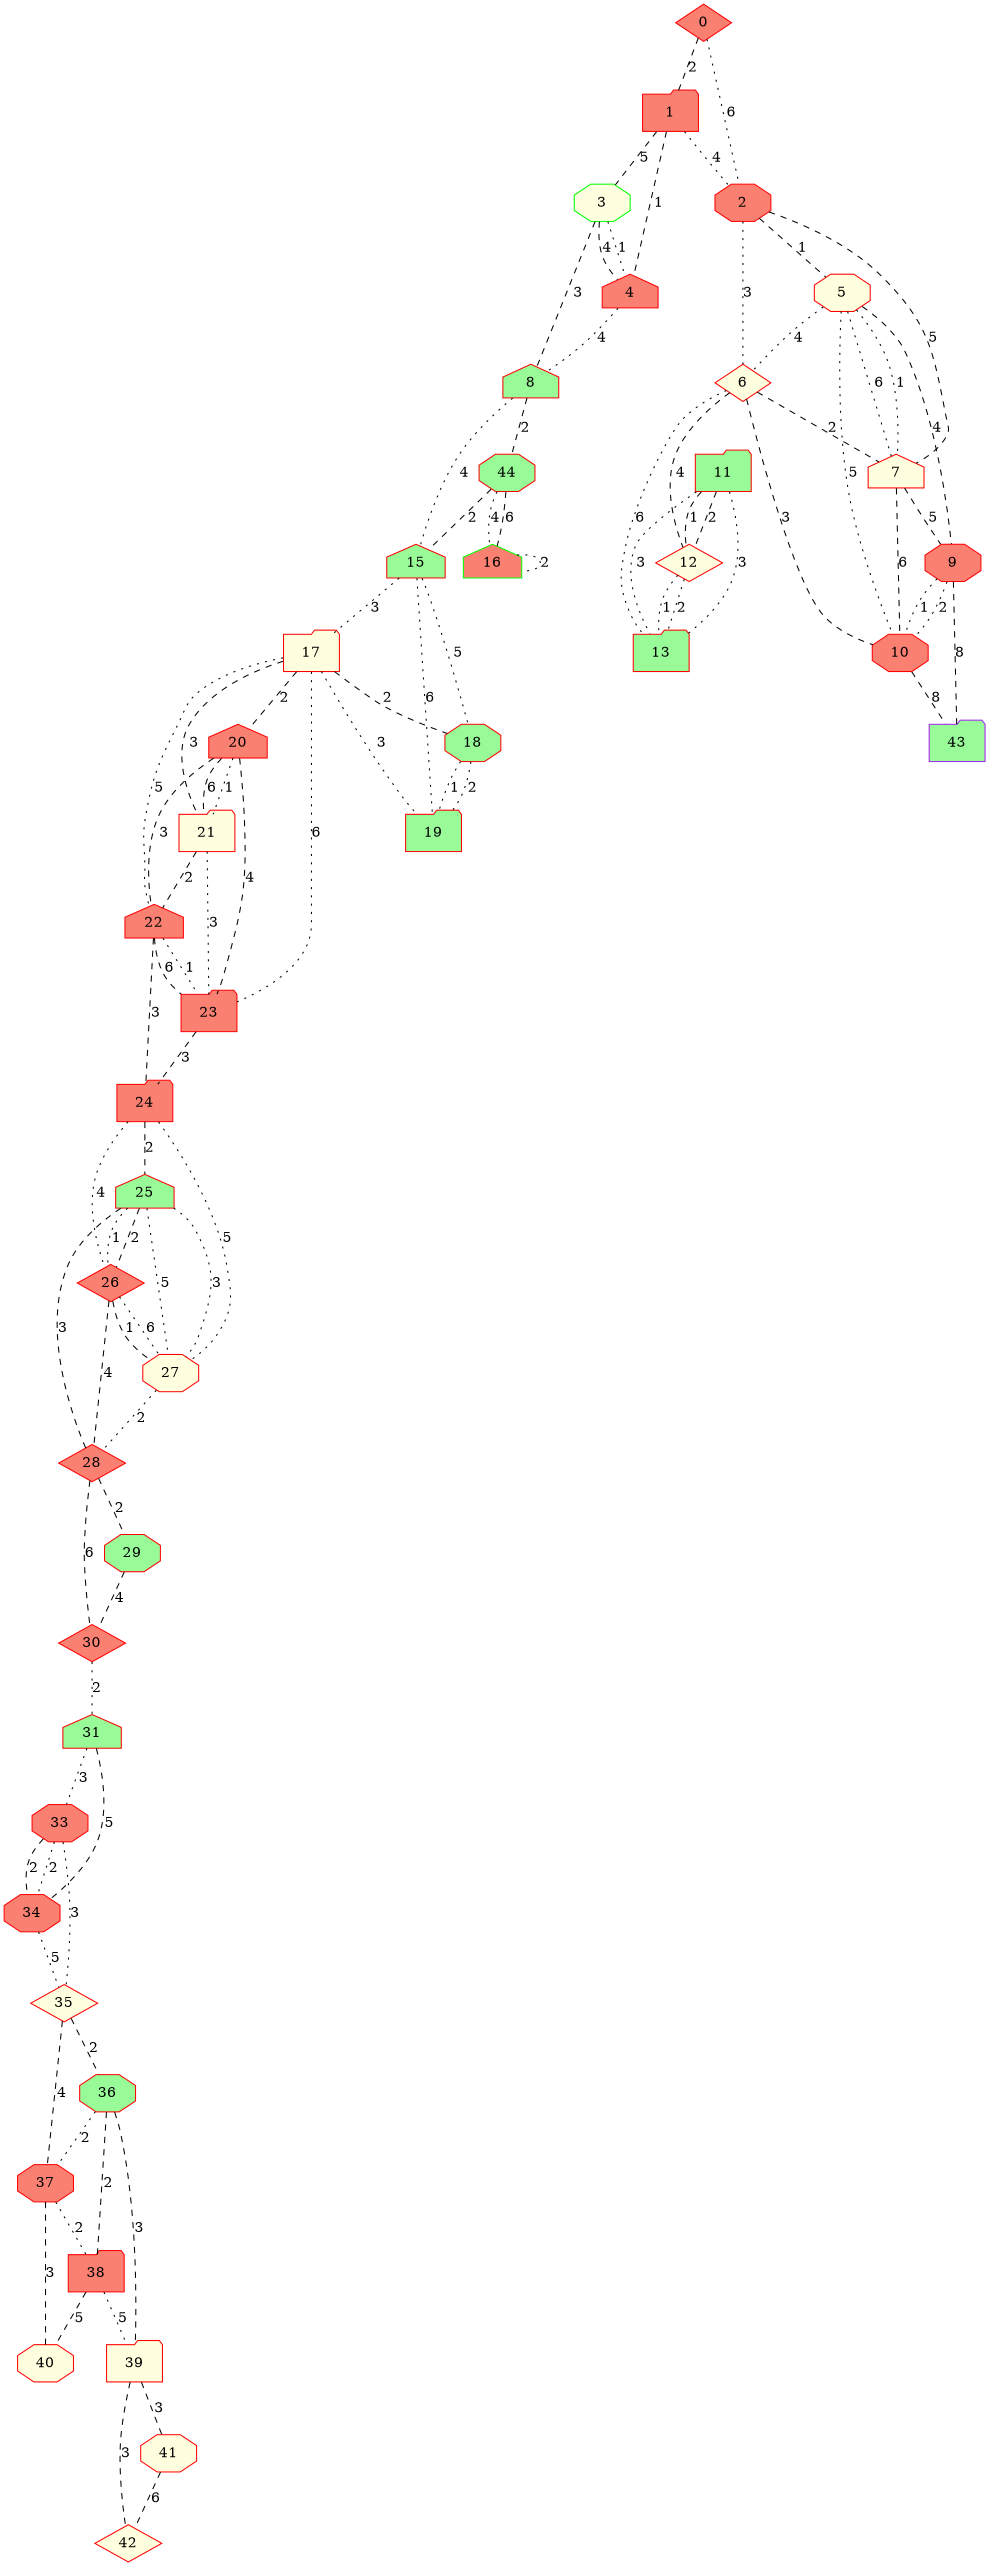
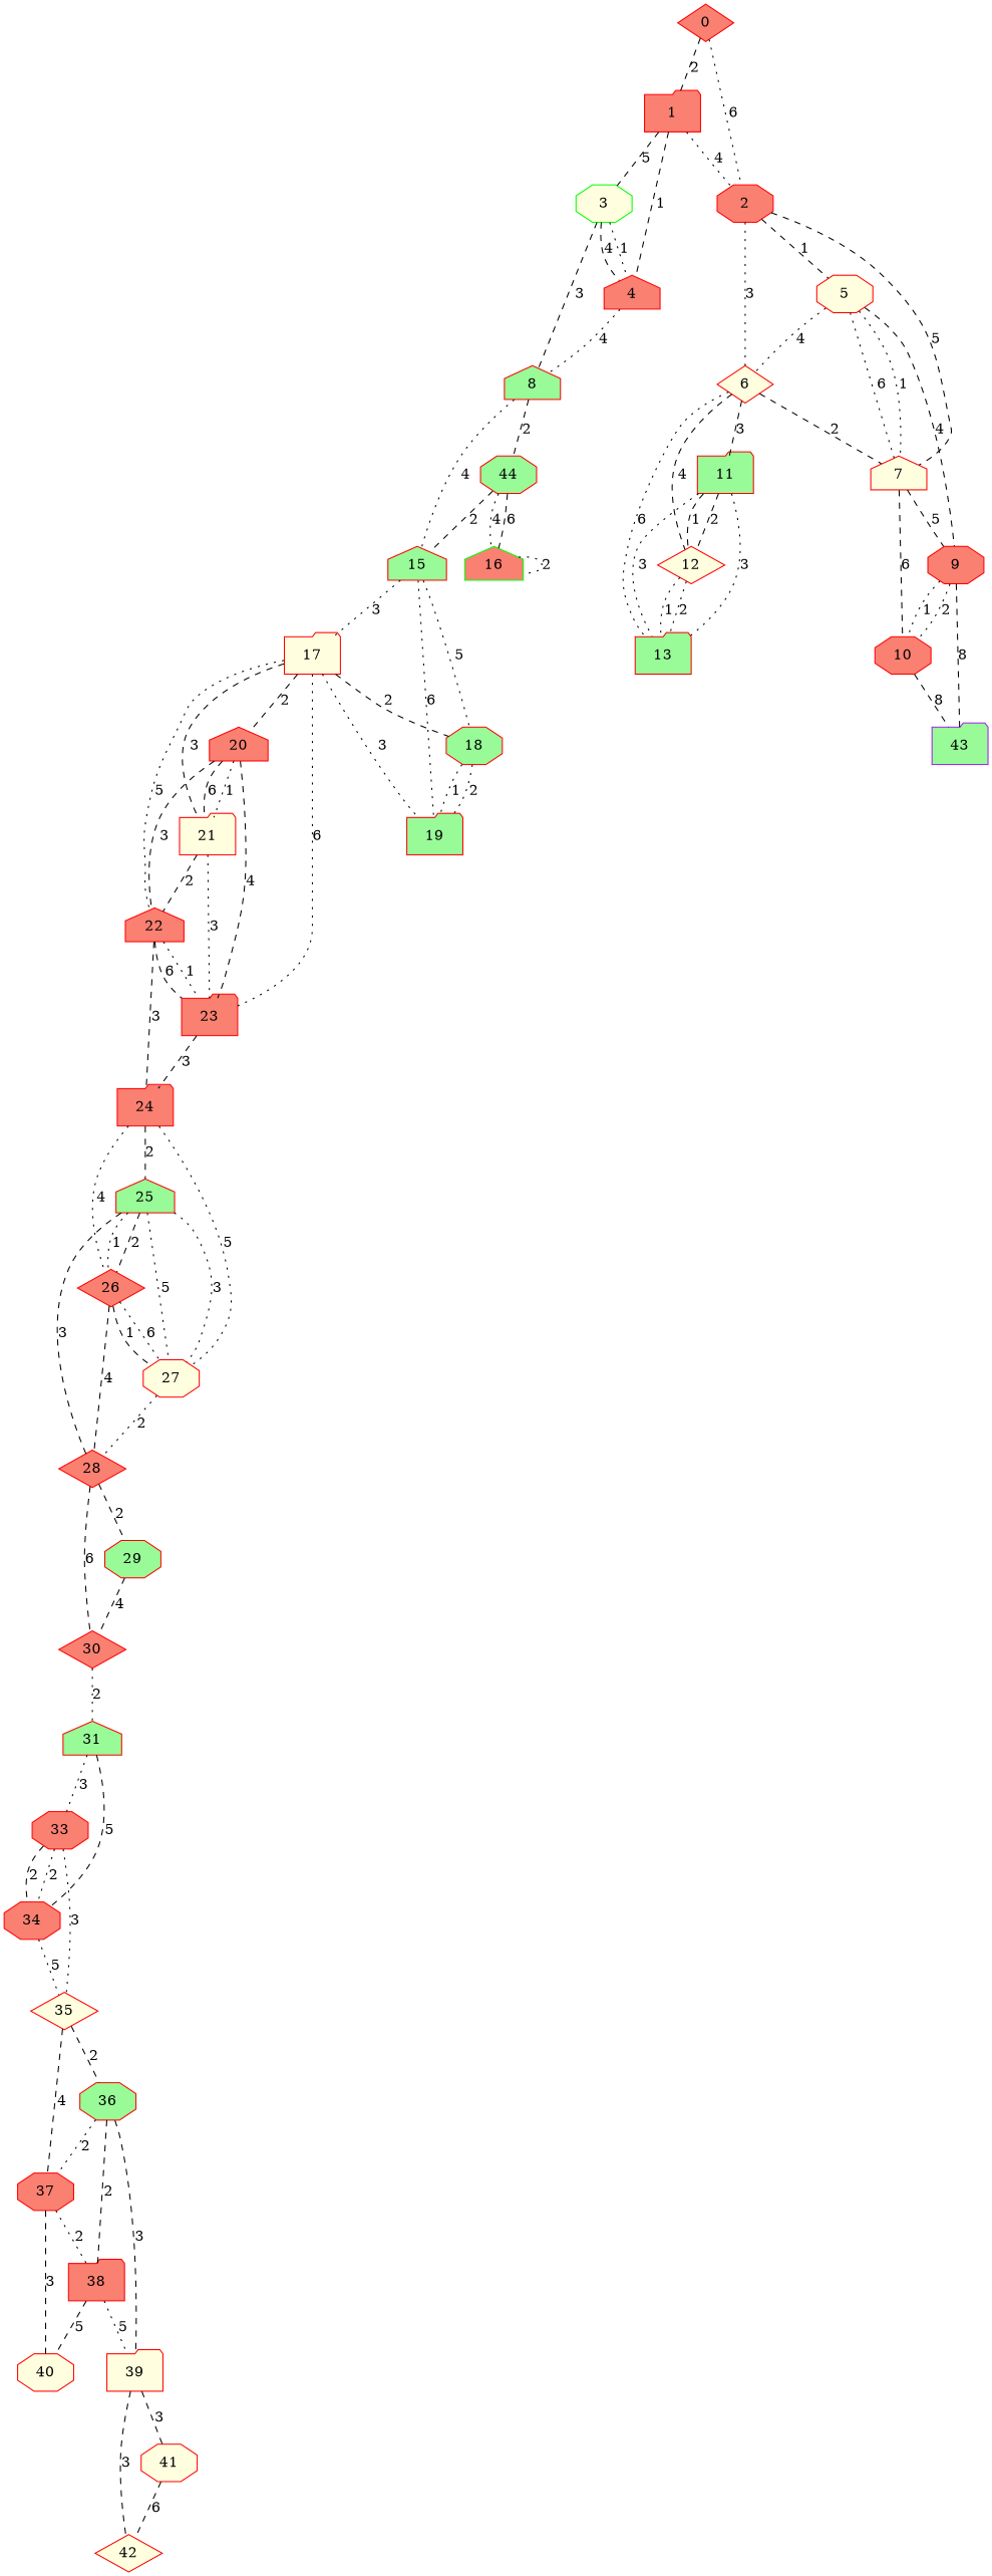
  graph {
    node [color=red fillcolor=salmon shape=octagon style=filled weight=1]
    edge [style=dashed]
    0 [shape=diamond]
    1 [shape=folder]
    2
    3 [color=green fillcolor=lightyellow weight=2]
    4 [shape=house]
    5 [fillcolor=lightyellow]
    6 [fillcolor=lightyellow shape=diamond]
    7 [fillcolor=lightyellow shape=house]
    8 [fillcolor=palegreen shape=house]
    9
    10
    11 [fillcolor=palegreen shape=folder]
    12 [fillcolor=lightyellow shape=diamond]
    13 [fillcolor=palegreen shape=folder]
    n15 [fillcolor=palegreen label=44]
    15 [fillcolor=palegreen shape=house]
    43 [color=purple fillcolor=palegreen shape=folder weight=4]
    16 [color=green shape=house weight=2]
    17 [fillcolor=lightyellow shape=folder]
    18 [fillcolor=palegreen]
    19 [fillcolor=palegreen shape=folder]
    20 [shape=house]
    21 [fillcolor=lightyellow shape=folder]
    22 [shape=house]
    23 [shape=folder]
    24 [shape=folder]
    25 [fillcolor=palegreen shape=house]
    26 [shape=diamond]
    27 [fillcolor=lightyellow]
    28 [shape=diamond]
    29 [fillcolor=palegreen]
    30 [shape=diamond]
    31 [fillcolor=palegreen shape=house]
    33
    34
    35 [fillcolor=lightyellow shape=diamond]
    36 [fillcolor=palegreen]
    37
    38 [shape=folder]
    39 [fillcolor=lightyellow shape=folder]
    40 [fillcolor=lightyellow]
    41 [fillcolor=lightyellow]
    42 [fillcolor=lightyellow shape=diamond]
    0 -- 1 [label=2]
    0 -- 2 [label=6 style=dotted]
    1 -- 2 [label=4 style=dotted]
    1 -- 3 [label=5]
    1 -- 4 [label=1]
    2 -- 5 [label=1]
    2 -- 6 [label=3 style=dotted]
    2 -- 7 [label=5]
    3 -- 4 [label=4]
    3 -- 4 [label=1 style=dotted]
    3 -- 8 [label=3]
    4 -- 8 [label=4 style=dotted]
    5 -- 6 [label=4 style=dotted]
    5 -- 7 [label=6 style=dotted]
    5 -- 7 [label=1 style=dotted]
    5 -- 9 [label=4]
-   5 -- 10 [label=5 style=dotted]
    6 -- 7 [label=2]
-   6 -- 10 [label=3]
+   6 -- 11 [label=3]
    6 -- 12 [label=4]
    6 -- 13 [label=6 style=dotted]
    7 -- 9 [label=5]
    7 -- 10 [label=6]
    8 -- n15 [label=2]
    8 -- 15 [label=4 style=dotted]
    9 -- 10 [label=2 style=dotted]
    9 -- 10 [label=1 style=dotted]
    9 -- 43 [label=8]
    10 -- 43 [label=8]
    11 -- 12 [label=2]
    11 -- 12 [label=1]
    11 -- 13 [label=3 style=dotted]
    11 -- 13 [label=3 style=dotted]
    12 -- 13 [label=1 style=dotted]
    12 -- 13 [label=2 style=dotted]
    n15 -- 15 [label=2]
    n15 -- 16 [label=6]
    n15 -- 16 [label=4 style=dotted]
    15 -- 17 [label=3 style=dotted]
    15 -- 18 [label=5 style=dotted]
    15 -- 19 [label=6 style=dotted]
    16 -- 16 [label=2 style=dotted]
    17 -- 18 [label=2]
    17 -- 19 [label=3 style=dotted]
    17 -- 20 [label=2]
    17 -- 21 [label=3]
    17 -- 22 [label=5 style=dotted]
    17 -- 23 [label=6 style=dotted]
    18 -- 19 [label=2 style=dotted]
    18 -- 19 [label=1 style=dotted]
    20 -- 21 [label=1 style=dotted]
    20 -- 21 [label=6]
    20 -- 22 [label=3]
    20 -- 23 [label=4]
    21 -- 22 [label=2]
    21 -- 23 [label=3 style=dotted]
    22 -- 23 [label=1 style=dotted]
    22 -- 23 [label=6]
    22 -- 24 [label=3]
    23 -- 24 [label=3]
    24 -- 25 [label=2]
    24 -- 26 [label=4 style=dotted]
    24 -- 27 [label=5 style=dotted]
    25 -- 26 [label=2]
    25 -- 26 [label=1 style=dotted]
    25 -- 27 [label=3 style=dotted]
    25 -- 27 [label=5 style=dotted]
    25 -- 28 [label=3]
    26 -- 27 [label=1]
    26 -- 27 [label=6 style=dotted]
    26 -- 28 [label=4]
    27 -- 28 [label=2 style=dotted]
    28 -- 29 [label=2]
    28 -- 30 [label=6]
    29 -- 30 [label=4]
    30 -- 31 [label=2 style=dotted]
    31 -- 33 [label=3 style=dotted]
    31 -- 34 [label=5]
    33 -- 34 [label=2]
    33 -- 34 [label=2 style=dotted]
    33 -- 35 [label=3 style=dotted]
    34 -- 35 [label=5 style=dotted]
    35 -- 36 [label=2]
    35 -- 37 [label=4]
    36 -- 37 [label=2 style=dotted]
    36 -- 38 [label=2]
    36 -- 39 [label=3]
    37 -- 38 [label=2 style=dotted]
    37 -- 40 [label=3]
    38 -- 39 [label=5 style=dotted]
    38 -- 40 [label=5]
    39 -- 41 [label=3]
    39 -- 42 [label=3]
    41 -- 42 [label=6]
  }
